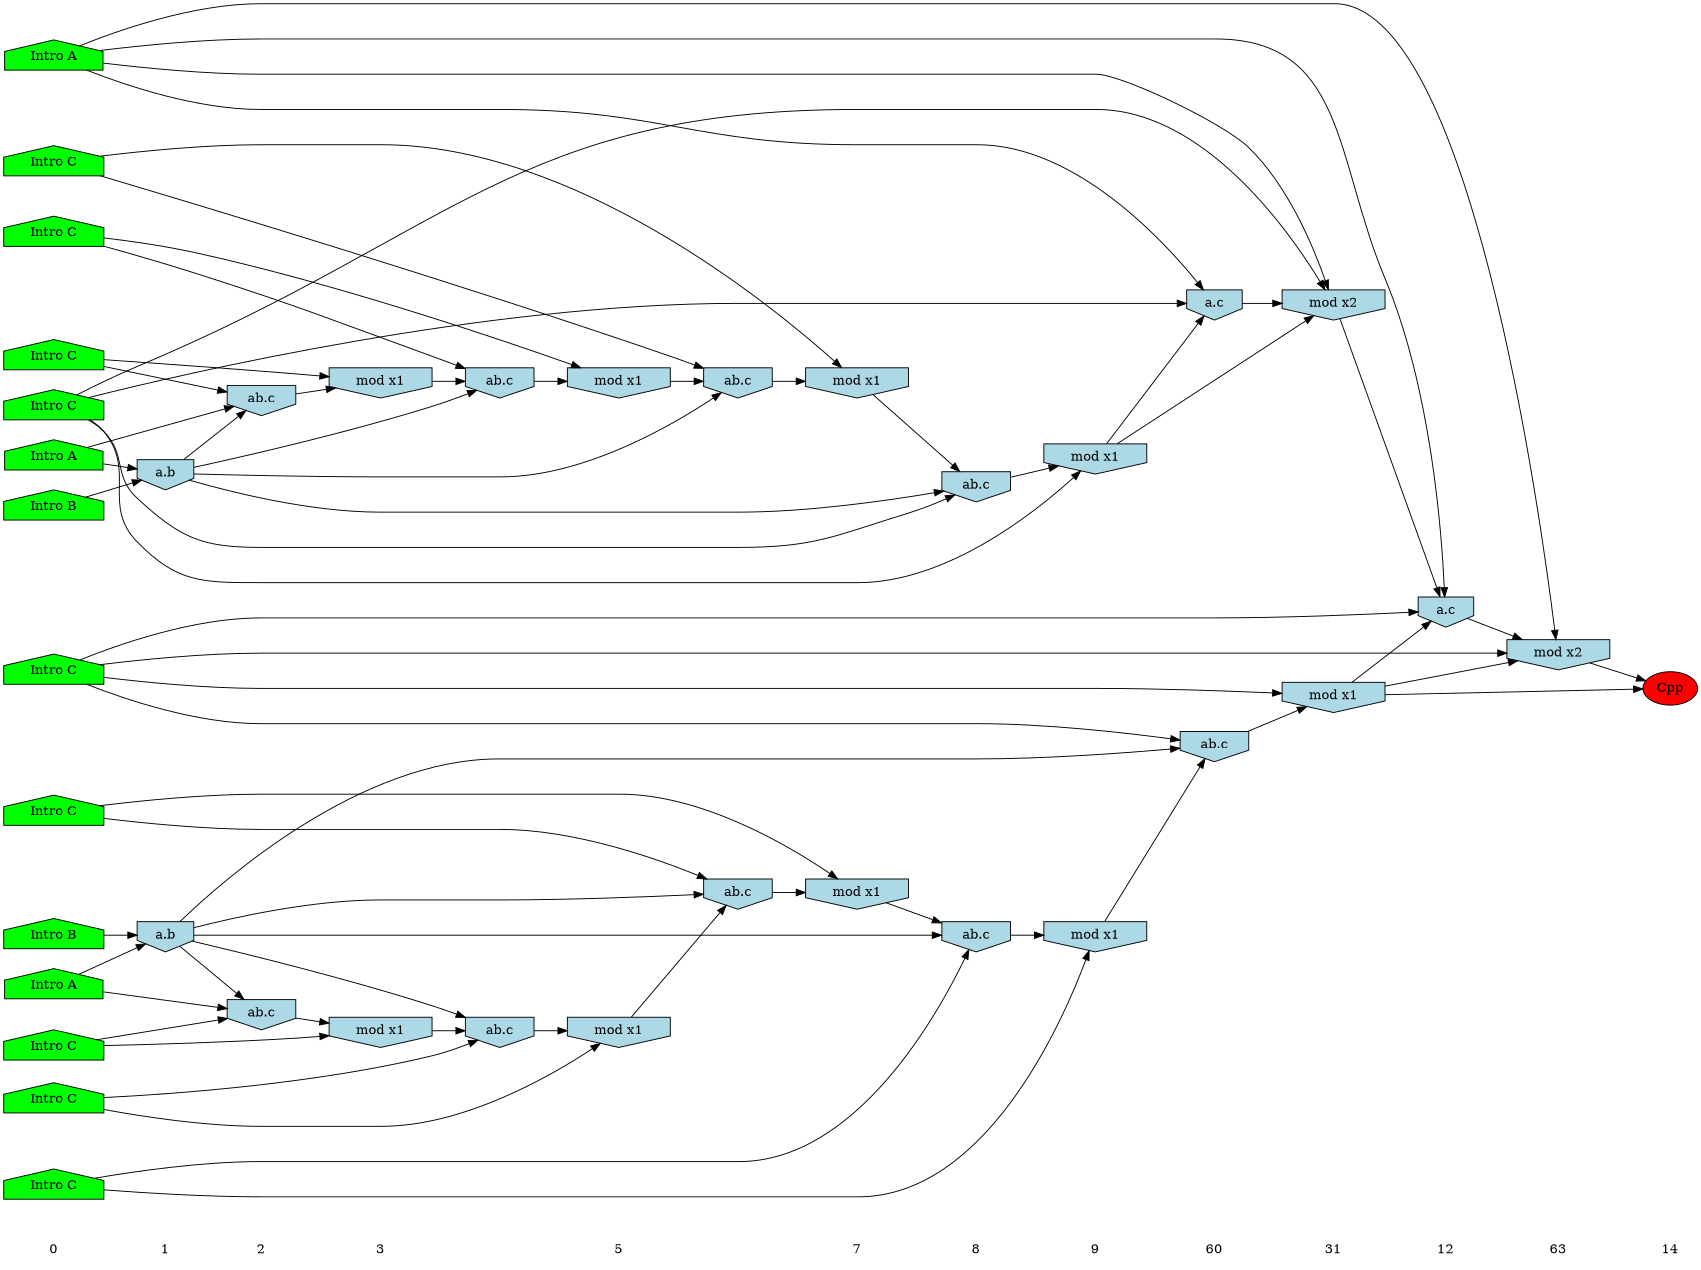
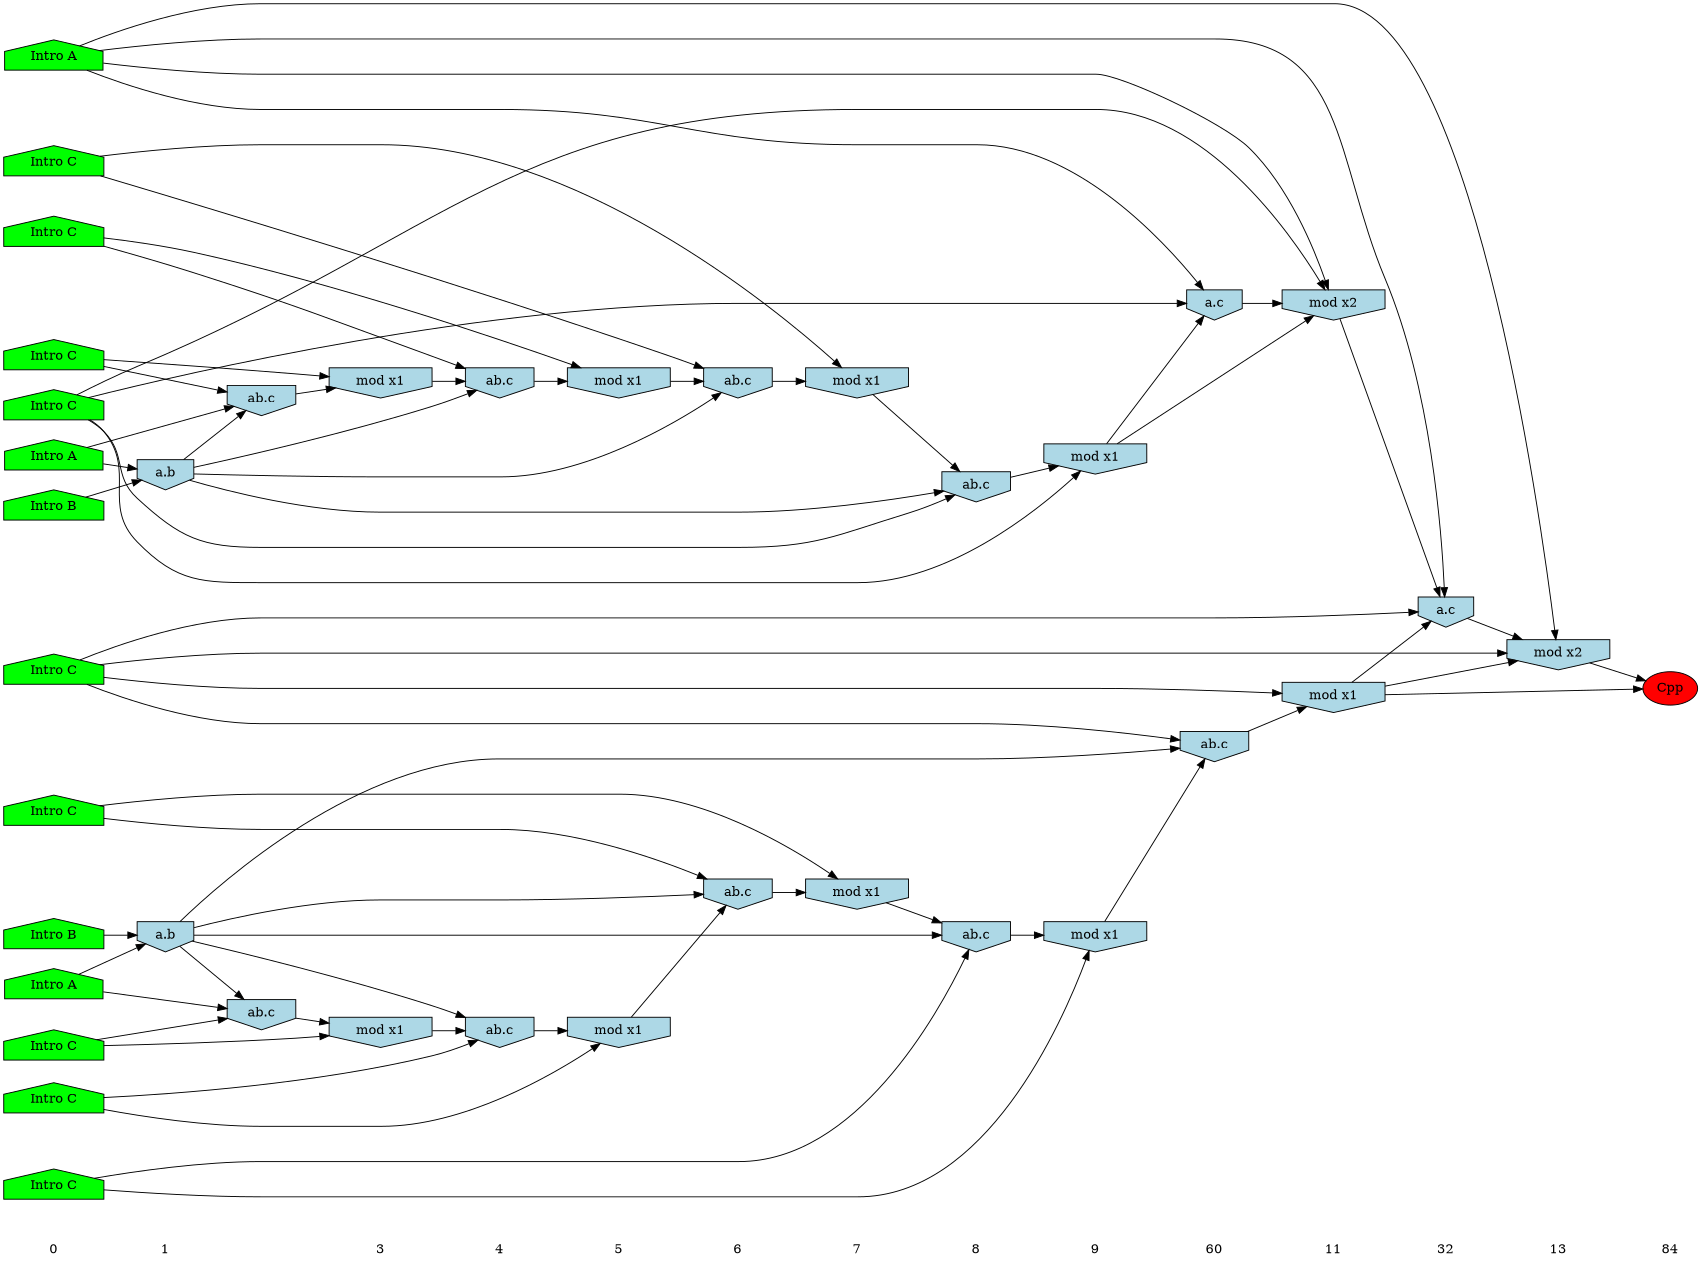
  digraph {
    rankdir=LR
    ranksep=.5
    node [shape=invhouse fillcolor=lightblue style=filled]
    0 [shape=plaintext fillcolor="" style=""]
    n2 [fillcolor=green label="Intro B" shape=house]
    n3 [fillcolor=green label="Intro A" shape=house]
    n4 [fillcolor=green label="Intro A" shape=house]
    n5 [fillcolor=green label="Intro A" shape=house]
    n6 [fillcolor=green label="Intro B" shape=house]
    n7 [fillcolor=green label="Intro C" shape=house]
    n8 [fillcolor=green label="Intro C" shape=house]
    n9 [fillcolor=green label="Intro C" shape=house]
    n10 [fillcolor=green label="Intro C" shape=house]
    n11 [fillcolor=green label="Intro C" shape=house]
    n12 [fillcolor=green label="Intro C" shape=house]
    n13 [fillcolor=green label="Intro C" shape=house]
    n14 [fillcolor=green label="Intro C" shape=house]
    n15 [fillcolor=green label="Intro C" shape=house]
    1 [shape=plaintext fillcolor="" style=""]
    n17 [label="a.b"]
    n18 [label="a.b"]
-   2 [shape=plaintext fillcolor="" style=""]
    n20 [label="ab.c"]
    n21 [label="ab.c"]
    3 [shape=plaintext fillcolor="" style=""]
    n23 [label="mod x1"]
    n24 [label="mod x1"]
+   4 [shape=plaintext fillcolor="" style=""]
    n26 [label="ab.c"]
    n27 [label="ab.c"]
    5 [shape=plaintext fillcolor="" style=""]
    n29 [label="mod x1"]
    n30 [label="mod x1"]
+   6 [shape=plaintext fillcolor="" style=""]
    n32 [label="ab.c"]
    n33 [label="ab.c"]
    7 [shape=plaintext fillcolor="" style=""]
    n35 [label="mod x1"]
    n36 [label="mod x1"]
    8 [shape=plaintext fillcolor="" style=""]
    n38 [label="ab.c"]
    n39 [label="ab.c"]
    9 [shape=plaintext fillcolor="" style=""]
    n41 [label="mod x1"]
    n42 [label="mod x1"]
    n43 [label=60 shape=plaintext fillcolor="" style=""]
    n44 [label="ab.c"]
    n45 [label="a.c"]
-   11 [shape=plaintext label=31 fillcolor="" style=""]
+   11 [shape=plaintext fillcolor="" style=""]
    n47 [label="mod x1"]
    n48 [label="mod x2"]
-   12 [shape=plaintext fillcolor="" style=""]
+   12 [shape=plaintext label=32 fillcolor="" style=""]
    n50 [label="a.c"]
-   13 [shape=plaintext label=63 fillcolor="" style=""]
+   13 [shape=plaintext fillcolor="" style=""]
    n52 [label="mod x2"]
-   14 [shape=plaintext fillcolor="" style=""]
+   14 [shape=plaintext label=84 fillcolor="" style=""]
    n54 [fillcolor=red label=Cpp shape=""]
    subgraph sub_1 {
      rank=same
      0
      n2
      n3
      n4
      n5
      n6
      n7
      n8
      n9
      n10
      n11
      n12
      n13
      n14
      n15
    }
    subgraph sub_2 {
      rank=same
      1
      n17
      n18
    }
    subgraph sub_3 {
      rank=same
-     2
      n20
      n21
    }
    subgraph sub_4 {
      rank=same
      3
      n23
      n24
    }
    subgraph sub_5 {
      rank=same
+     4
      n26
      n27
    }
    subgraph sub_6 {
      rank=same
      5
      n29
      n30
    }
    subgraph sub_7 {
      rank=same
+     6
      n32
      n33
    }
    subgraph sub_8 {
      rank=same
      7
      n35
      n36
    }
    subgraph sub_9 {
      rank=same
      8
      n38
      n39
    }
    subgraph sub_10 {
      rank=same
      9
      n41
      n42
    }
    subgraph sub_11 {
      rank=same
      n43
      n44
      n45
    }
    subgraph sub_12 {
      rank=same
      11
      n47
      n48
    }
    subgraph sub_13 {
      rank=same
      12
      n50
    }
    subgraph sub_14 {
      rank=same
      13
      n52
    }
    subgraph sub_15 {
      rank=same
      14
      n54
    }
    0 -> 1 [style=invis]
    n2 -> n18
    n3 -> n17
    n3 -> n20
    n4 -> n18
    n4 -> n21
    n5 -> n45
    n5 -> n48
    n5 -> n50
    n5 -> n52
    n6 -> n17
    n7 -> n33
    n7 -> n36
    n8 -> n20
    n8 -> n23
    n9 -> n27
    n9 -> n30
    n10 -> n32
    n10 -> n35
    n11 -> n44
    n11 -> n47
    n11 -> n50
    n11 -> n52
    n12 -> n26
    n12 -> n29
    n13 -> n39
    n13 -> n42
    n13 -> n45
    n13 -> n48
    n14 -> n38
    n14 -> n41
    n15 -> n21
    n15 -> n24
-   1 -> 2 [style=invis]
    n17 -> n20
    n17 -> n26
    n17 -> n32
    n17 -> n38
    n17 -> n44
    n18 -> n21
    n18 -> n27
    n18 -> n33
    n18 -> n39
-   2 -> 3 [style=invis]
    n20 -> n23
    n21 -> n24
+   3 -> 4 [style=invis]
    n23 -> n26
    n24 -> n27
+   4 -> 5 [style=invis]
    n26 -> n29
    n27 -> n30
+   5 -> 6 [style=invis]
    n29 -> n32
    n30 -> n33
+   6 -> 7 [style=invis]
    n32 -> n35
    n33 -> n36
    7 -> 8 [style=invis]
    n35 -> n38
    n36 -> n39
    8 -> 9 [style=invis]
    n38 -> n41
    n39 -> n42
    9 -> n43 [style=invis]
    n41 -> n44
    n42 -> n45
    n42 -> n48
    n43 -> 11 [style=invis]
    n44 -> n47
    n45 -> n48
    11 -> 12 [style=invis]
    n47 -> n50
    n47 -> n52
    n47 -> n54
    n48 -> n50
    12 -> 13 [style=invis]
    n50 -> n52
    13 -> 14 [style=invis]
    n52 -> n54
  }
